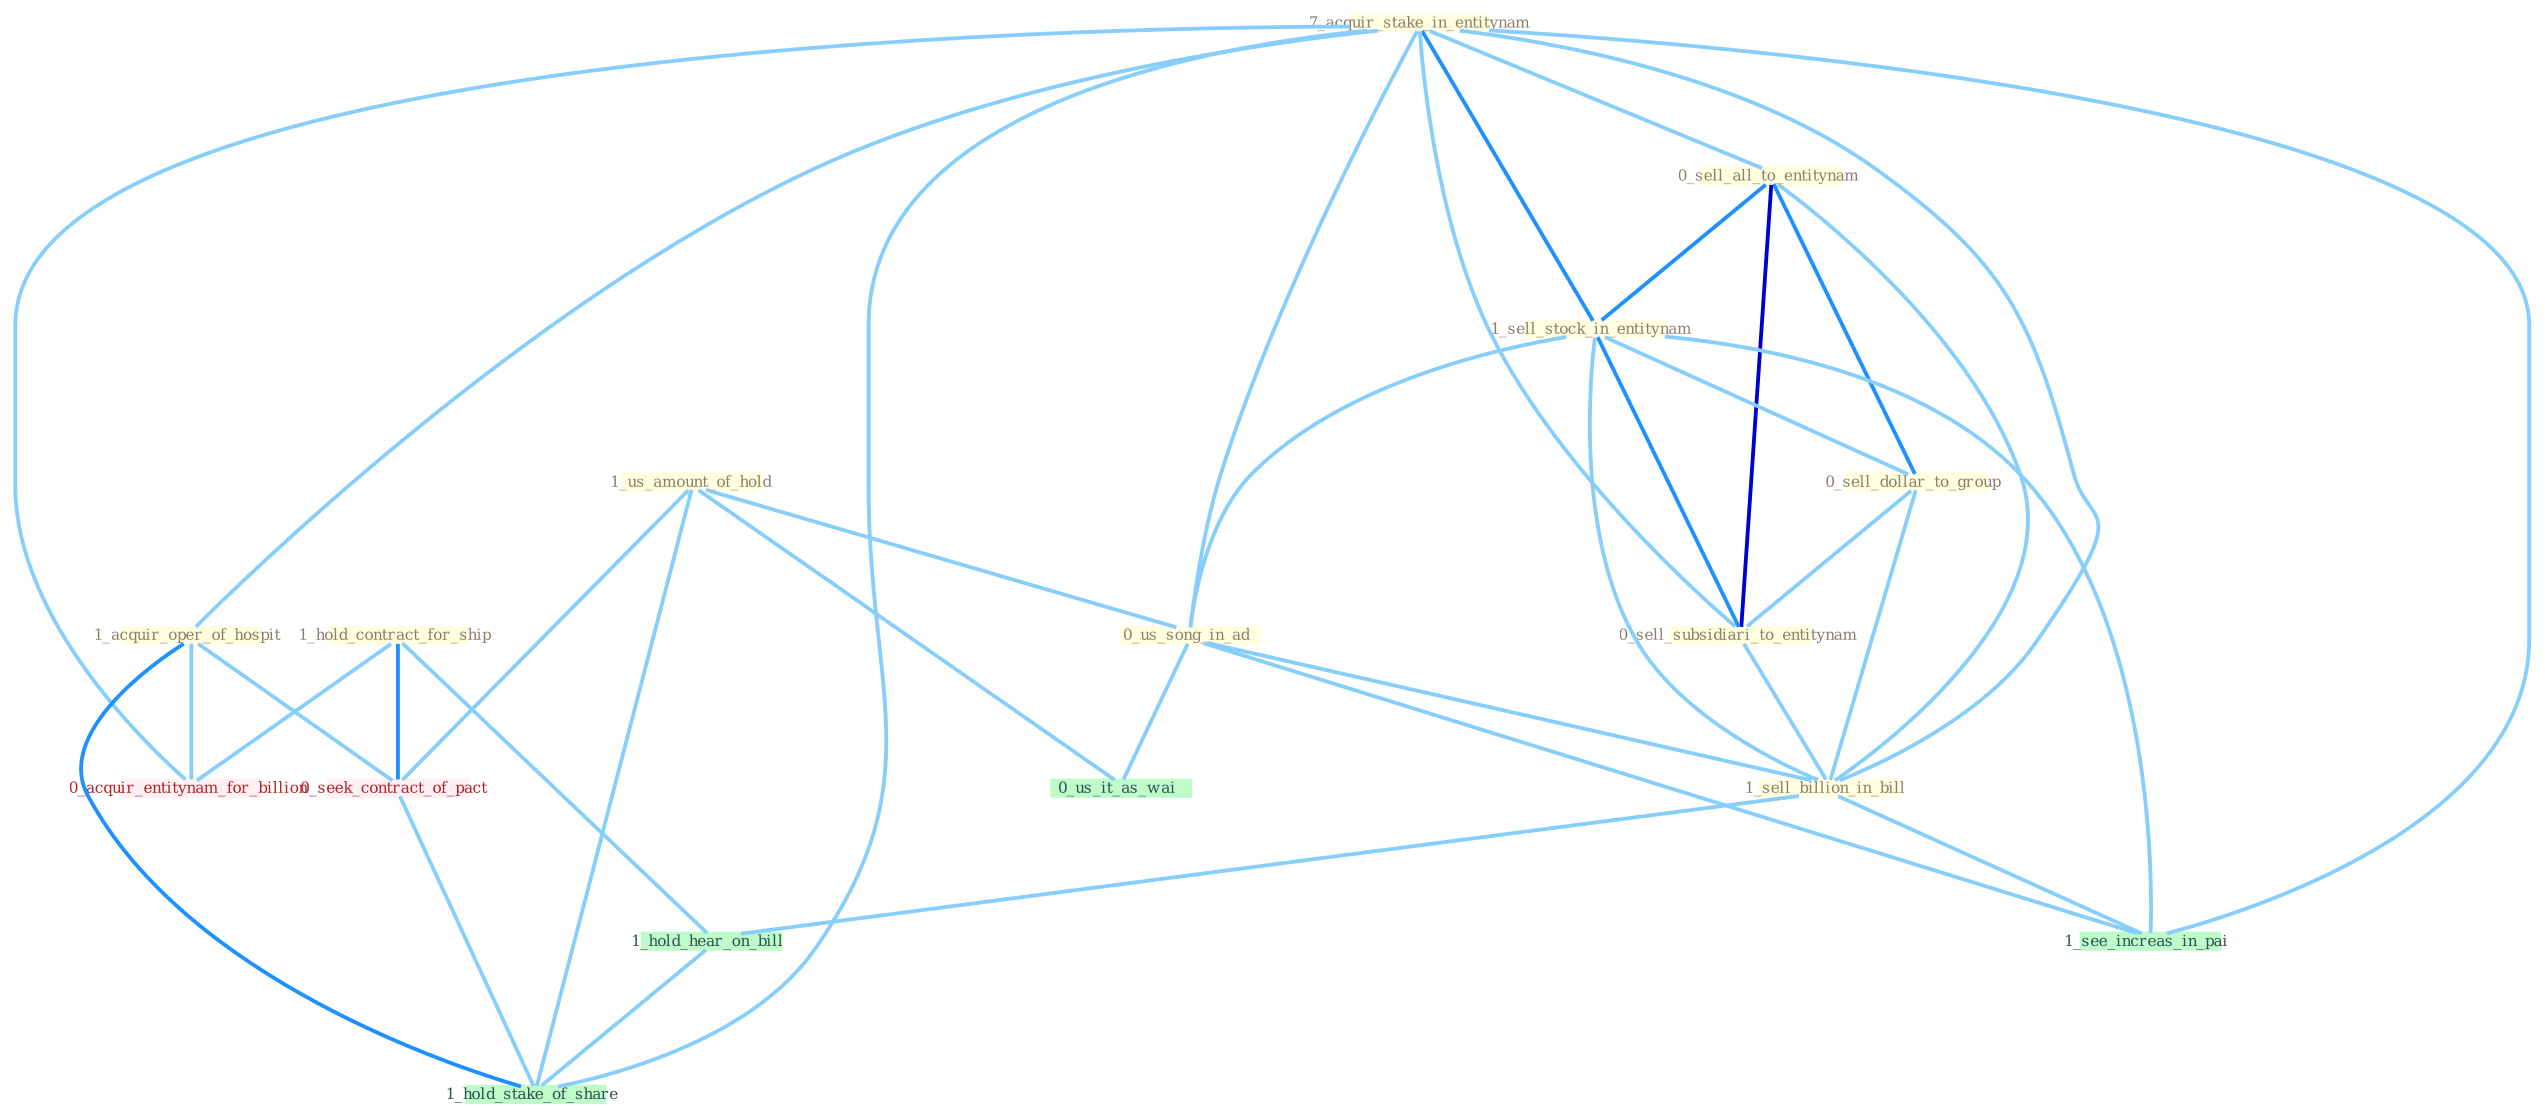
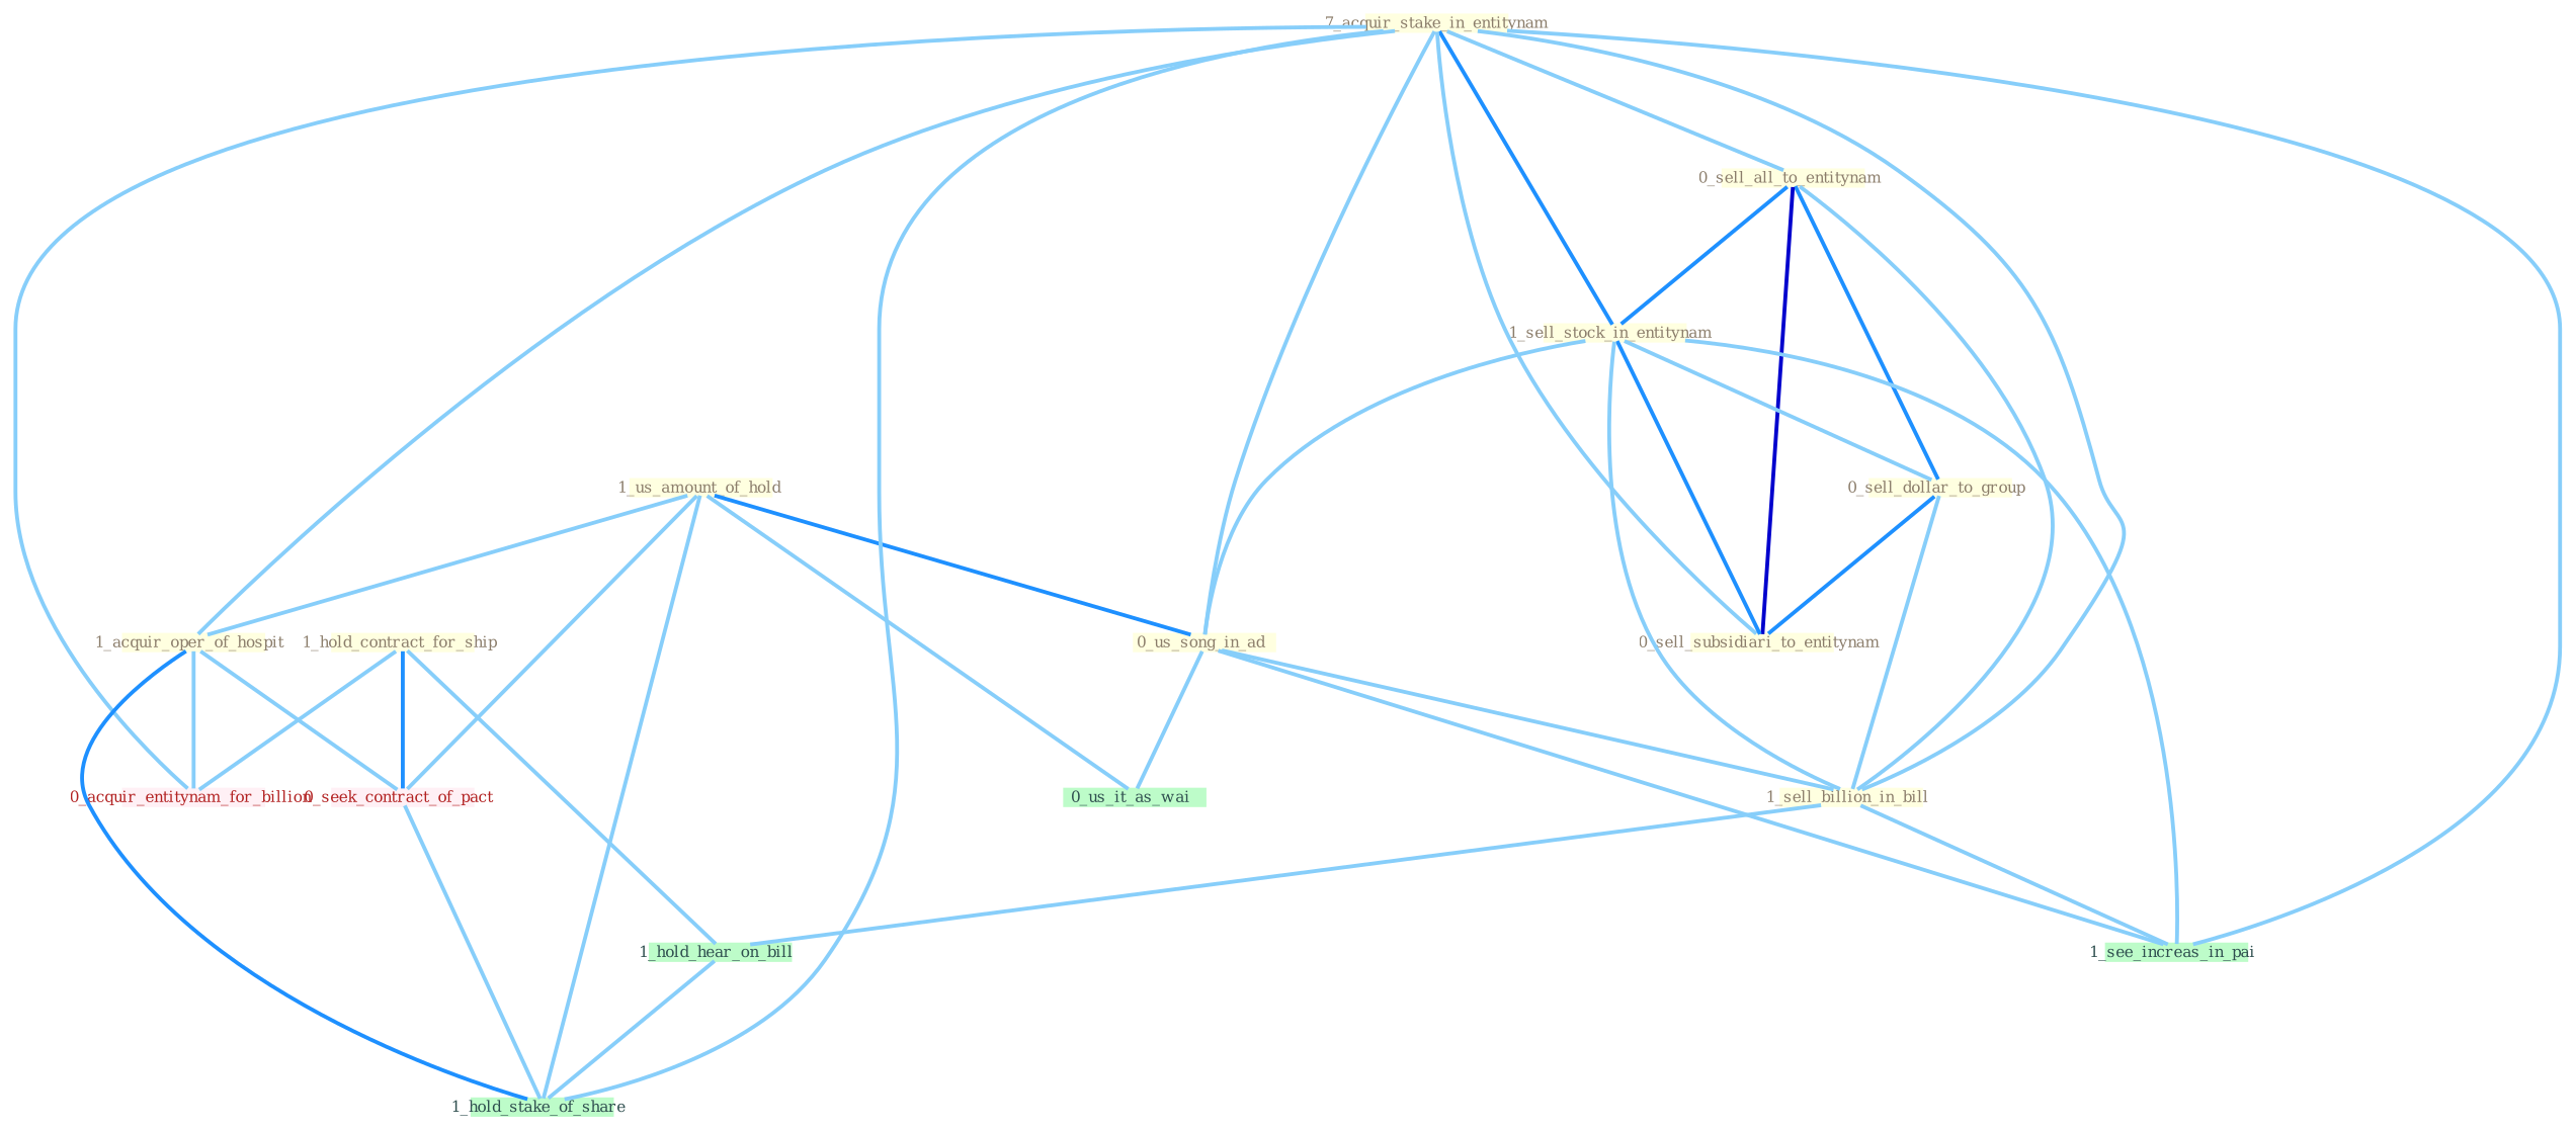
  graph {
    node [color="#ffffe0" fixedsize=true fontcolor="#8b7d6b" fontsize=4 shape=polygon style=filled]
    edge [color="#87cefa" w=1]
    n1 [height=.06 label="1_us_amount_of_hold" width=.5]
    n2 [height=.06 label="7_acquir_stake_in_entitynam" width=.5]
    "0_sell_all_to_entitynam " [height=.06 width=.5]
    "1_sell_stock_in_entitynam " [height=.06 width=.5]
    "1_acquir_oper_of_hospit " [height=.06 width=.5]
    "0_sell_dollar_to_group " [height=.06 width=.5]
    "1_hold_contract_for_ship " [height=.06 width=.5]
    "0_sell_subsidiari_to_entitynam " [height=.06 width=.5]
    "0_us_song_in_ad " [height=.06 width=.5]
    "1_sell_billion_in_bill " [height=.06 width=.5]
    "0_seek_contract_of_pact " [color="#fff0f5" fontcolor="#b22222" height=.06 width=.5]
    "0_acquir_entitynam_for_billion " [color="#fff0f5" fontcolor="#b22222" height=.06 width=.5]
    "0_us_it_as_wai " [color="#BDFCC9" fontcolor="#2f4f4f" height=.06 width=.5]
    "1_hold_stake_of_share " [color="#BDFCC9" fontcolor="#2f4f4f" height=.06 width=.5]
    "1_see_increas_in_pai " [color="#BDFCC9" fontcolor="#2f4f4f" height=.06 width=.5]
    "1_hold_hear_on_bill " [color="#BDFCC9" fontcolor="#2f4f4f" height=.06 width=.5]
    subgraph sub_1 {
      n1
      n2
      "0_sell_all_to_entitynam "
      "1_sell_stock_in_entitynam "
      "1_acquir_oper_of_hospit "
      "0_sell_dollar_to_group "
      "1_hold_contract_for_ship "
      "0_sell_subsidiari_to_entitynam "
      "0_us_song_in_ad "
      "1_sell_billion_in_bill "
    }
    subgraph sub_2 {
      "0_seek_contract_of_pact "
      "0_acquir_entitynam_for_billion "
    }
-   n1 -- "0_us_song_in_ad "
+   n1 -- "1_acquir_oper_of_hospit "
+   n1 -- "0_us_song_in_ad " [color="#1e90ff"]
    n1 -- "0_seek_contract_of_pact "
    n1 -- "0_us_it_as_wai "
    n1 -- "1_hold_stake_of_share "
    n2 -- "0_sell_all_to_entitynam "
    n2 -- "1_sell_stock_in_entitynam " [color="#1e90ff" w=2]
    n2 -- "1_acquir_oper_of_hospit "
    n2 -- "0_sell_subsidiari_to_entitynam "
    n2 -- "0_us_song_in_ad "
    n2 -- "1_sell_billion_in_bill "
    n2 -- "0_acquir_entitynam_for_billion "
    n2 -- "1_hold_stake_of_share "
    n2 -- "1_see_increas_in_pai "
    "0_sell_all_to_entitynam " -- "1_sell_stock_in_entitynam " [color="#1e90ff" w=2]
    "0_sell_all_to_entitynam " -- "0_sell_dollar_to_group " [color="#1e90ff" w=2]
    "0_sell_all_to_entitynam " -- "0_sell_subsidiari_to_entitynam " [color="#0000cd" w=3]
    "0_sell_all_to_entitynam " -- "1_sell_billion_in_bill "
    "1_sell_stock_in_entitynam " -- "0_sell_dollar_to_group "
    "1_sell_stock_in_entitynam " -- "0_sell_subsidiari_to_entitynam " [color="#1e90ff" w=2]
    "1_sell_stock_in_entitynam " -- "0_us_song_in_ad "
    "1_sell_stock_in_entitynam " -- "1_sell_billion_in_bill " [w=2]
    "1_sell_stock_in_entitynam " -- "1_see_increas_in_pai "
    "1_acquir_oper_of_hospit " -- "0_seek_contract_of_pact "
    "1_acquir_oper_of_hospit " -- "0_acquir_entitynam_for_billion "
    "1_acquir_oper_of_hospit " -- "1_hold_stake_of_share " [color="#1e90ff"]
-   "0_sell_dollar_to_group " -- "0_sell_subsidiari_to_entitynam " [w=2]
+   "0_sell_dollar_to_group " -- "0_sell_subsidiari_to_entitynam " [color="#1e90ff" w=2]
    "0_sell_dollar_to_group " -- "1_sell_billion_in_bill "
    "1_hold_contract_for_ship " -- "0_seek_contract_of_pact " [color="#1e90ff"]
    "1_hold_contract_for_ship " -- "0_acquir_entitynam_for_billion "
    "1_hold_contract_for_ship " -- "1_hold_hear_on_bill "
-   "0_sell_subsidiari_to_entitynam " -- "1_sell_billion_in_bill "
    "0_us_song_in_ad " -- "1_sell_billion_in_bill "
    "0_us_song_in_ad " -- "0_us_it_as_wai "
    "0_us_song_in_ad " -- "1_see_increas_in_pai "
    "1_sell_billion_in_bill " -- "1_see_increas_in_pai "
    "1_sell_billion_in_bill " -- "1_hold_hear_on_bill "
    "0_seek_contract_of_pact " -- "1_hold_stake_of_share "
    "1_hold_hear_on_bill " -- "1_hold_stake_of_share "
  }
